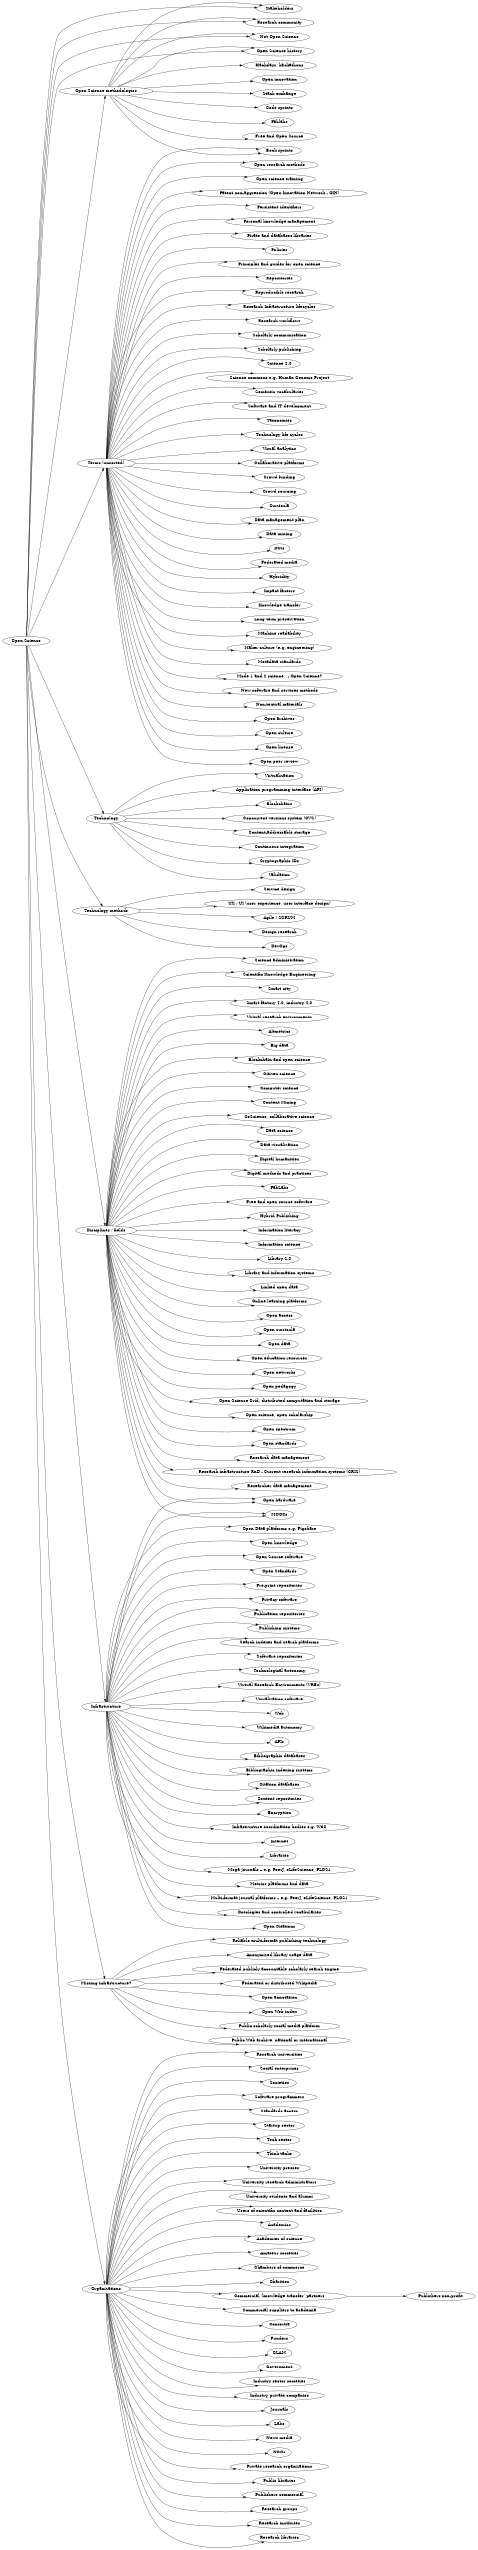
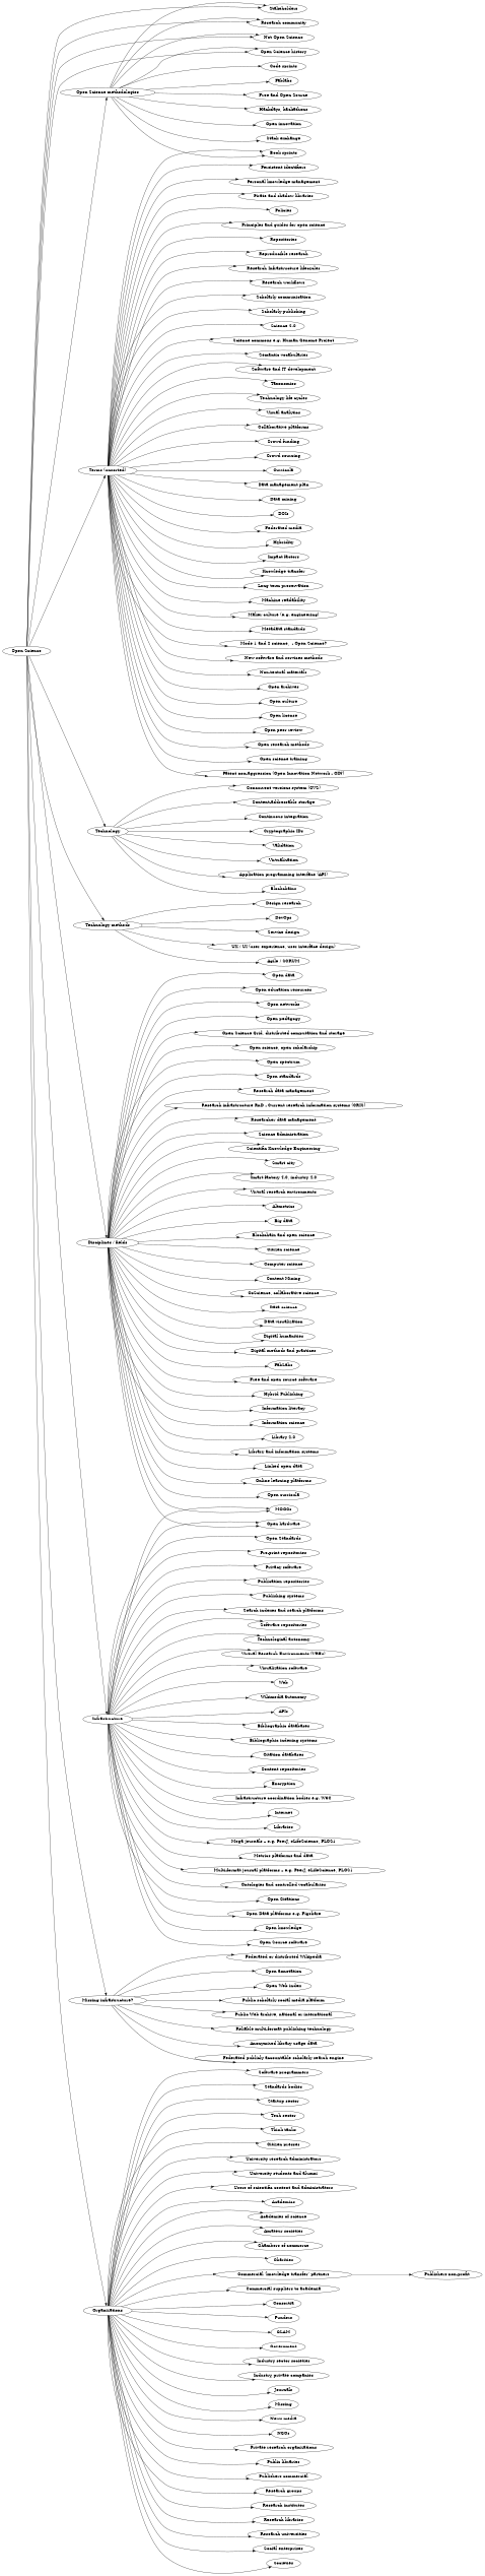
  digraph {
    rankdir=LR
    node [fontsize=16 shape=ellipse]
    "Open Science"
    "Terms (unsorted)"
    Technology
    "Technology methods"
    Infrastructure
    "Missing infrastructure?"
    "Disciplines / fields"
    Organizations
    "Open Science methodologies"
    Stakeholders
    "Research community"
    "Not Open Science"
    "Open Science history"
    "Book sprints"
    "Collaborative platforms"
    "Crowd funding"
    "Crowd sourcing"
    Curricula
    "Data management plan"
    "Data mining"
    DOIs
    "Federated media"
    Hybridity
    "Impact factors"
    "Knowledge transfer"
    "Long term preservation"
    "Machine readability"
    "Maker culture (e.g. engineering)"
    "Metadata standards"
    "Mode 1 and 2 science,  - Open Science?"
    "New software and services methods"
    "Non-textual materials"
    "Open archives"
    "Open culture"
    "Open license"
    "Open peer review"
    "Open research methods"
    "Open science training"
    "Patent non-aggression (Open Innovation Network - OIN)"
    "Persistent identifiers"
    "Personal knowledge management"
-   "Pirate and shadow libraries" [label="Pirate and databases libraries"]
+   "Pirate and shadow libraries"
    Policies
    "Principles and guides for open science"
    Repositories
    "Reproducible research"
    "Research Infrastructure lifecycles"
    "Research workflows"
    "Scholarly communication"
    "Scholarly publishing"
    "Science 2.0"
    "Science commons e.g. Human Genome Project"
    "Semantic vocabularies"
    "Software and IT development"
    Taxonomies
    "Technology life cycles"
    "Visual analytics"
    "Application programming interface (API)"
    Blockchains
    "Concurrent versions system (CVS)"
    "Content-addressable storage"
    "Continuous integration"
    "Cryptographic IDs"
    Validation
    Virtualization
    "Agile / SCRUM"
    "Design research"
    DevOps
    "Service design"
    "UX / UI (user experience, user interface design)"
    APIs
    "Bibliographic databases"
    "Bibliographic indexing systems"
    "Citation databases"
    "Content repositories"
    Encryption
    "Infrastructure coordination bodies e.g. W3C"
    Internet
    Libraries
    "Mega journals – e.g. PeerJ, eLifeScience, PLOS1"
    "Metrics platforms and data"
    MOOCs
    "Multi-format journal platforms – e.g. PeerJ, eLifeScience, PLOS1"
    "Ontologies and controlled vocabularies"
    "Open Citations"
    "Open Data platforms e.g. Figshare"
    "Open hardware"
    "Open knowledge"
    "Open Source software"
    "Open Standards"
    "Pre-print repositories"
    "Privacy software"
    "Publication repositories"
    "Publishing systems"
    "Search indexes and search platforms"
    "Software repositories"
    "Technological autonomy"
    "Virtual Research Environments (VREs)"
    "Visualization software"
    Web
    n101 [label="Wikimedia autonomy"]
    "Anonymized library usage data"
    "Federated publicly accountable scholarly search engine"
    "Federated or distributed Wikipedia"
    "Open annotation"
    "Open Web index"
    "Public scholarly social media platform"
    "Public Web archive, national or international"
    "Reliable multi-format publishing technology"
    Altmetrics
    "Big data"
    "Blockchain and open science"
    "Citizen science"
    "Computer science"
    "Content Mining"
    "CoScience, collaborative science"
    "Data science"
    "Data visualization"
    "Digital humanities"
    "Digital methods and practices"
    FabLabs
    "Free and open source software"
    "Hybrid Publishing"
    "Information literacy"
    "Information science"
    "Library 2.0"
    "Library and information systems"
    "Linked open data"
    "Online learning platforms"
-   "Open access"
    "Open curricula"
    "Open data"
    "Open education resources"
    "Open networks"
    "Open pedagogy"
    "Open Science Grid, distributed computation and storage"
    "Open science, open scholarship"
    "Open spectrum"
    "Open standards"
    "Research data management"
    "Research infrastructure RnD - Current research information systems (CRIS)"
    "Researcher data management"
    "Science administration"
    "Scientific Knowledge Engineering"
    "Smart city"
    "Smart factory 4.0, industry 4.0"
    "Virtual research environments"
    Academics
    "Academies of science"
    "Amateur societies"
    "Chambers of commerce"
    Charities
    "Commercial ‘knowledge transfer’ partners"
    "Commercial suppliers to academia"
    Consortia
    Funders
    GLAM
    Government
    "Industry sector societies"
    "Industry, private companies"
    Journals
-   Labs
+   Labs [label=Missing]
    "News media"
    NGOs
    "Private research organizations"
    "Public libraries"
    "Publishers commercial"
    "Research groups"
    "Research institutes"
    "Research libraries"
    "Research universities"
    "Social enterprises"
    Societies
    "Software programmers"
-   "Standards bodies" [label="Standards access"]
+   "Standards bodies"
    "Startup sector"
    "Tech sector"
    "Think tanks"
-   "University presses"
+   "University presses" [label="Citizen presses"]
    "University research administrators"
    "University students and alumni"
-   "Users of scientific content and facilities"
+   "Users of scientific content and facilities" [label="Users of scientific content and administrators"]
    "Code sprints"
    Fablabs
    "Free and Open Source"
    "Hackdays, hackathons"
    "Open innovation"
    "Stack exchange"
    "Publishers non-profit"
    "Open Science" -> "Terms (unsorted)"
    "Open Science" -> Technology
    "Open Science" -> "Technology methods"
    "Open Science" -> Infrastructure
    "Open Science" -> "Missing infrastructure?"
    "Open Science" -> "Disciplines / fields"
    "Open Science" -> Organizations
    "Open Science" -> "Open Science methodologies"
    "Open Science" -> Stakeholders
    "Open Science" -> "Research community"
    "Open Science" -> "Not Open Science"
    "Open Science" -> "Open Science history"
    "Terms (unsorted)" -> "Book sprints"
    "Terms (unsorted)" -> "Collaborative platforms"
    "Terms (unsorted)" -> "Crowd funding"
    "Terms (unsorted)" -> "Crowd sourcing"
    "Terms (unsorted)" -> Curricula
    "Terms (unsorted)" -> "Data management plan"
    "Terms (unsorted)" -> "Data mining"
    "Terms (unsorted)" -> DOIs
    "Terms (unsorted)" -> "Federated media"
    "Terms (unsorted)" -> Hybridity
    "Terms (unsorted)" -> "Impact factors"
    "Terms (unsorted)" -> "Knowledge transfer"
    "Terms (unsorted)" -> "Long term preservation"
    "Terms (unsorted)" -> "Machine readability"
    "Terms (unsorted)" -> "Maker culture (e.g. engineering)"
    "Terms (unsorted)" -> "Metadata standards"
    "Terms (unsorted)" -> "Mode 1 and 2 science,  - Open Science?"
    "Terms (unsorted)" -> "New software and services methods"
    "Terms (unsorted)" -> "Non-textual materials"
    "Terms (unsorted)" -> "Open archives"
    "Terms (unsorted)" -> "Open culture"
    "Terms (unsorted)" -> "Open license"
    "Terms (unsorted)" -> "Open peer review"
    "Terms (unsorted)" -> "Open research methods"
    "Terms (unsorted)" -> "Open science training"
    "Terms (unsorted)" -> "Patent non-aggression (Open Innovation Network - OIN)"
    "Terms (unsorted)" -> "Persistent identifiers"
    "Terms (unsorted)" -> "Personal knowledge management"
    "Terms (unsorted)" -> "Pirate and shadow libraries"
    "Terms (unsorted)" -> Policies
    "Terms (unsorted)" -> "Principles and guides for open science"
    "Terms (unsorted)" -> Repositories
    "Terms (unsorted)" -> "Reproducible research"
    "Terms (unsorted)" -> "Research Infrastructure lifecycles"
    "Terms (unsorted)" -> "Research workflows"
    "Terms (unsorted)" -> "Scholarly communication"
    "Terms (unsorted)" -> "Scholarly publishing"
    "Terms (unsorted)" -> "Science 2.0"
    "Terms (unsorted)" -> "Science commons e.g. Human Genome Project"
    "Terms (unsorted)" -> "Semantic vocabularies"
    "Terms (unsorted)" -> "Software and IT development"
    "Terms (unsorted)" -> Taxonomies
    "Terms (unsorted)" -> "Technology life cycles"
    "Terms (unsorted)" -> "Visual analytics"
    Technology -> "Application programming interface (API)"
    Technology -> Blockchains
    Technology -> "Concurrent versions system (CVS)"
    Technology -> "Content-addressable storage"
    Technology -> "Continuous integration"
    Technology -> "Cryptographic IDs"
    Technology -> Validation
    Technology -> Virtualization
    "Technology methods" -> "Agile / SCRUM"
    "Technology methods" -> "Design research"
    "Technology methods" -> DevOps
    "Technology methods" -> "Service design"
    "Technology methods" -> "UX / UI (user experience, user interface design)"
    Infrastructure -> APIs
    Infrastructure -> "Bibliographic databases"
    Infrastructure -> "Bibliographic indexing systems"
    Infrastructure -> "Citation databases"
    Infrastructure -> "Content repositories"
    Infrastructure -> Encryption
    Infrastructure -> "Infrastructure coordination bodies e.g. W3C"
    Infrastructure -> Internet
    Infrastructure -> Libraries
    Infrastructure -> "Mega journals – e.g. PeerJ, eLifeScience, PLOS1"
    Infrastructure -> "Metrics platforms and data"
    Infrastructure -> MOOCs
    Infrastructure -> "Multi-format journal platforms – e.g. PeerJ, eLifeScience, PLOS1"
    Infrastructure -> "Ontologies and controlled vocabularies"
    Infrastructure -> "Open Citations"
    Infrastructure -> "Open Data platforms e.g. Figshare"
    Infrastructure -> "Open hardware"
    Infrastructure -> "Open knowledge"
    Infrastructure -> "Open Source software"
    Infrastructure -> "Open Standards"
    Infrastructure -> "Pre-print repositories"
    Infrastructure -> "Privacy software"
    Infrastructure -> "Publication repositories"
    Infrastructure -> "Publishing systems"
    Infrastructure -> "Search indexes and search platforms"
    Infrastructure -> "Software repositories"
    Infrastructure -> "Technological autonomy"
    Infrastructure -> "Virtual Research Environments (VREs)"
    Infrastructure -> "Visualization software"
    Infrastructure -> Web
    Infrastructure -> n101
    "Missing infrastructure?" -> "Anonymized library usage data"
    "Missing infrastructure?" -> "Federated publicly accountable scholarly search engine"
    "Missing infrastructure?" -> "Federated or distributed Wikipedia"
    "Missing infrastructure?" -> "Open annotation"
    "Missing infrastructure?" -> "Open Web index"
    "Missing infrastructure?" -> "Public scholarly social media platform"
    "Missing infrastructure?" -> "Public Web archive, national or international"
    "Missing infrastructure?" -> "Reliable multi-format publishing technology"
    "Disciplines / fields" -> MOOCs
    "Disciplines / fields" -> "Open hardware"
    "Disciplines / fields" -> Altmetrics
    "Disciplines / fields" -> "Big data"
    "Disciplines / fields" -> "Blockchain and open science"
    "Disciplines / fields" -> "Citizen science"
    "Disciplines / fields" -> "Computer science"
    "Disciplines / fields" -> "Content Mining"
    "Disciplines / fields" -> "CoScience, collaborative science"
    "Disciplines / fields" -> "Data science"
    "Disciplines / fields" -> "Data visualization"
    "Disciplines / fields" -> "Digital humanities"
    "Disciplines / fields" -> "Digital methods and practices"
    "Disciplines / fields" -> FabLabs
    "Disciplines / fields" -> "Free and open source software"
    "Disciplines / fields" -> "Hybrid Publishing"
    "Disciplines / fields" -> "Information literacy"
    "Disciplines / fields" -> "Information science"
    "Disciplines / fields" -> "Library 2.0"
    "Disciplines / fields" -> "Library and information systems"
    "Disciplines / fields" -> "Linked open data"
    "Disciplines / fields" -> "Online learning platforms"
-   "Disciplines / fields" -> "Open access"
    "Disciplines / fields" -> "Open curricula"
    "Disciplines / fields" -> "Open data"
    "Disciplines / fields" -> "Open education resources"
    "Disciplines / fields" -> "Open networks"
    "Disciplines / fields" -> "Open pedagogy"
    "Disciplines / fields" -> "Open Science Grid, distributed computation and storage"
    "Disciplines / fields" -> "Open science, open scholarship"
    "Disciplines / fields" -> "Open spectrum"
    "Disciplines / fields" -> "Open standards"
    "Disciplines / fields" -> "Research data management"
    "Disciplines / fields" -> "Research infrastructure RnD - Current research information systems (CRIS)"
    "Disciplines / fields" -> "Researcher data management"
    "Disciplines / fields" -> "Science administration"
    "Disciplines / fields" -> "Scientific Knowledge Engineering"
    "Disciplines / fields" -> "Smart city"
    "Disciplines / fields" -> "Smart factory 4.0, industry 4.0"
    "Disciplines / fields" -> "Virtual research environments"
    Organizations -> Academics
    Organizations -> "Academies of science"
    Organizations -> "Amateur societies"
    Organizations -> "Chambers of commerce"
    Organizations -> Charities
    Organizations -> "Commercial ‘knowledge transfer’ partners"
    Organizations -> "Commercial suppliers to academia"
    Organizations -> Consortia
    Organizations -> Funders
    Organizations -> GLAM
    Organizations -> Government
    Organizations -> "Industry sector societies"
    Organizations -> "Industry, private companies"
    Organizations -> Journals
    Organizations -> Labs
    Organizations -> "News media"
    Organizations -> NGOs
    Organizations -> "Private research organizations"
    Organizations -> "Public libraries"
    Organizations -> "Publishers commercial"
    Organizations -> "Research groups"
    Organizations -> "Research institutes"
    Organizations -> "Research libraries"
    Organizations -> "Research universities"
    Organizations -> "Social enterprises"
    Organizations -> Societies
    Organizations -> "Software programmers"
    Organizations -> "Standards bodies"
    Organizations -> "Startup sector"
    Organizations -> "Tech sector"
    Organizations -> "Think tanks"
    Organizations -> "University presses"
    Organizations -> "University research administrators"
    Organizations -> "University students and alumni"
    Organizations -> "Users of scientific content and facilities"
    "Open Science methodologies" -> Stakeholders
    "Open Science methodologies" -> "Research community"
    "Open Science methodologies" -> "Not Open Science"
    "Open Science methodologies" -> "Open Science history"
    "Open Science methodologies" -> "Book sprints"
    "Open Science methodologies" -> "Code sprints"
    "Open Science methodologies" -> Fablabs
    "Open Science methodologies" -> "Free and Open Source"
    "Open Science methodologies" -> "Hackdays, hackathons"
    "Open Science methodologies" -> "Open innovation"
    "Open Science methodologies" -> "Stack exchange"
    "Commercial ‘knowledge transfer’ partners" -> "Publishers non-profit"
  }
